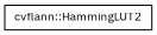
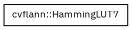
  digraph {
    rankdir=LR
    fontname="IBM Plex Sans"
-   n1 [color=black fillcolor=white fontname="IBM Plex Sans" fontsize=10 height=0.2 label="cvflann::HammingLUT2" shape=record style=filled width=0.4]
+   n1 [color=black fillcolor=white fontname="IBM Plex Sans" fontsize=10 height=0.2 label="cvflann::HammingLUT7" shape=record style=filled width=0.4]
  }
